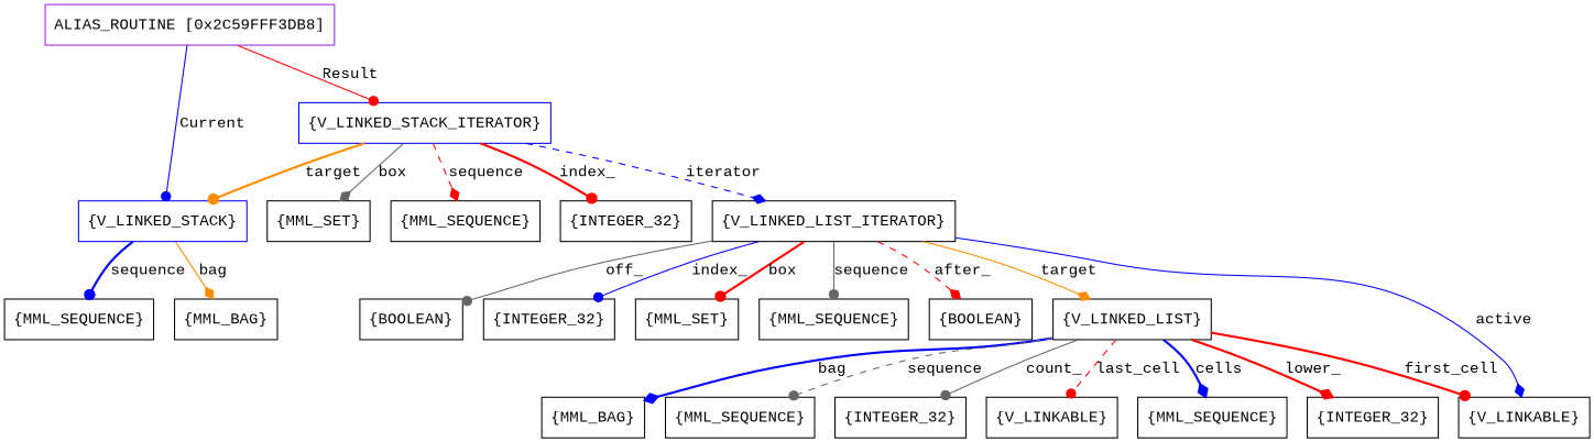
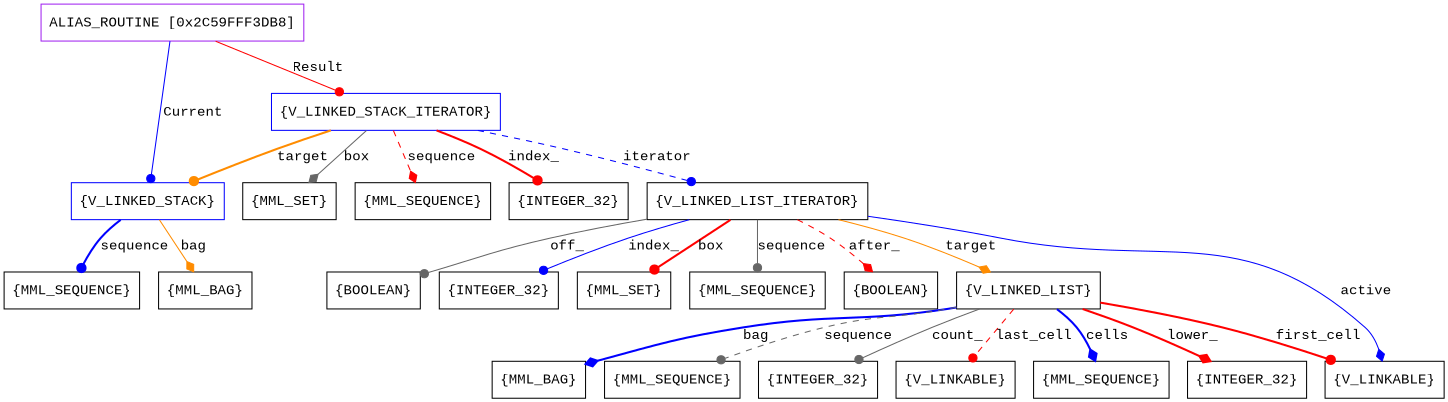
  digraph {
    fontname="Liberation Mono"
    node [fontname="Liberation Mono" shape=box]
    edge [arrowhead=dot color=red fontname="Liberation Mono" style=solid]
    n1 [color=purple label=<ALIAS_ROUTINE [0x2C59FFF3DB8]>]
    n2 [color=blue label=<{V_LINKED_STACK}>]
    n3 [color=blue label=<{V_LINKED_STACK_ITERATOR}>]
    n4 [label=<{MML_BAG}>]
    n5 [label=<{MML_SEQUENCE}>]
    n6 [label=<{MML_SET}>]
    n7 [label=<{MML_SEQUENCE}>]
    n8 [label=<{INTEGER_32}>]
    n9 [label=<{V_LINKED_LIST_ITERATOR}>]
    n10 [label=<{V_LINKED_LIST}>]
    n11 [label=<{INTEGER_32}>]
    n12 [label=<{MML_BAG}>]
    n13 [label=<{MML_SEQUENCE}>]
    n14 [label=<{INTEGER_32}>]
    n15 [label=<{V_LINKABLE}>]
    n16 [label=<{V_LINKABLE}>]
    n17 [label=<{MML_SEQUENCE}>]
    n18 [label=<{BOOLEAN}>]
    n19 [label=<{INTEGER_32}>]
    n20 [label=<{MML_SET}>]
    n21 [label=<{MML_SEQUENCE}>]
    n22 [label=<{BOOLEAN}>]
    n1 -> n2 [color=blue label=<Current>]
    n1 -> n3 [label=<Result>]
    n2 -> n4 [arrowhead=diamond color=darkorange label=<bag>]
    n2 -> n5 [color=blue label=<sequence> style=bold]
    n3 -> n2 [color=darkorange label=<target> style=bold]
    n3 -> n6 [arrowhead=diamond color=gray40 label=box]
    n3 -> n7 [arrowhead=diamond label=<sequence> style=dashed]
    n3 -> n8 [label=<index_> style=bold]
-   n3 -> n9 [arrowhead=diamond color=blue label=<iterator> style=dashed]
+   n3 -> n9 [color=blue label=<iterator> style=dashed]
    n9 -> n10 [arrowhead=diamond color=darkorange label=<target>]
    n9 -> n15 [arrowhead=diamond color=blue label=<active>]
    n9 -> n18 [color=gray40 label=<off_>]
    n9 -> n19 [color=blue label=<index_>]
    n9 -> n20 [label=box style=bold]
    n9 -> n21 [color=gray40 label=<sequence>]
    n9 -> n22 [arrowhead=diamond label=<after_> style=dashed]
    n10 -> n11 [arrowhead=diamond label=<lower_> style=bold]
    n10 -> n12 [arrowhead=diamond color=blue label=<bag> style=bold]
    n10 -> n13 [color=gray40 label=<sequence> style=dashed]
    n10 -> n14 [color=gray40 label=<count_>]
    n10 -> n15 [label=<first_cell> style=bold]
    n10 -> n16 [label=<last_cell> style=dashed]
    n10 -> n17 [arrowhead=diamond color=blue label=<cells> style=bold]
  }
